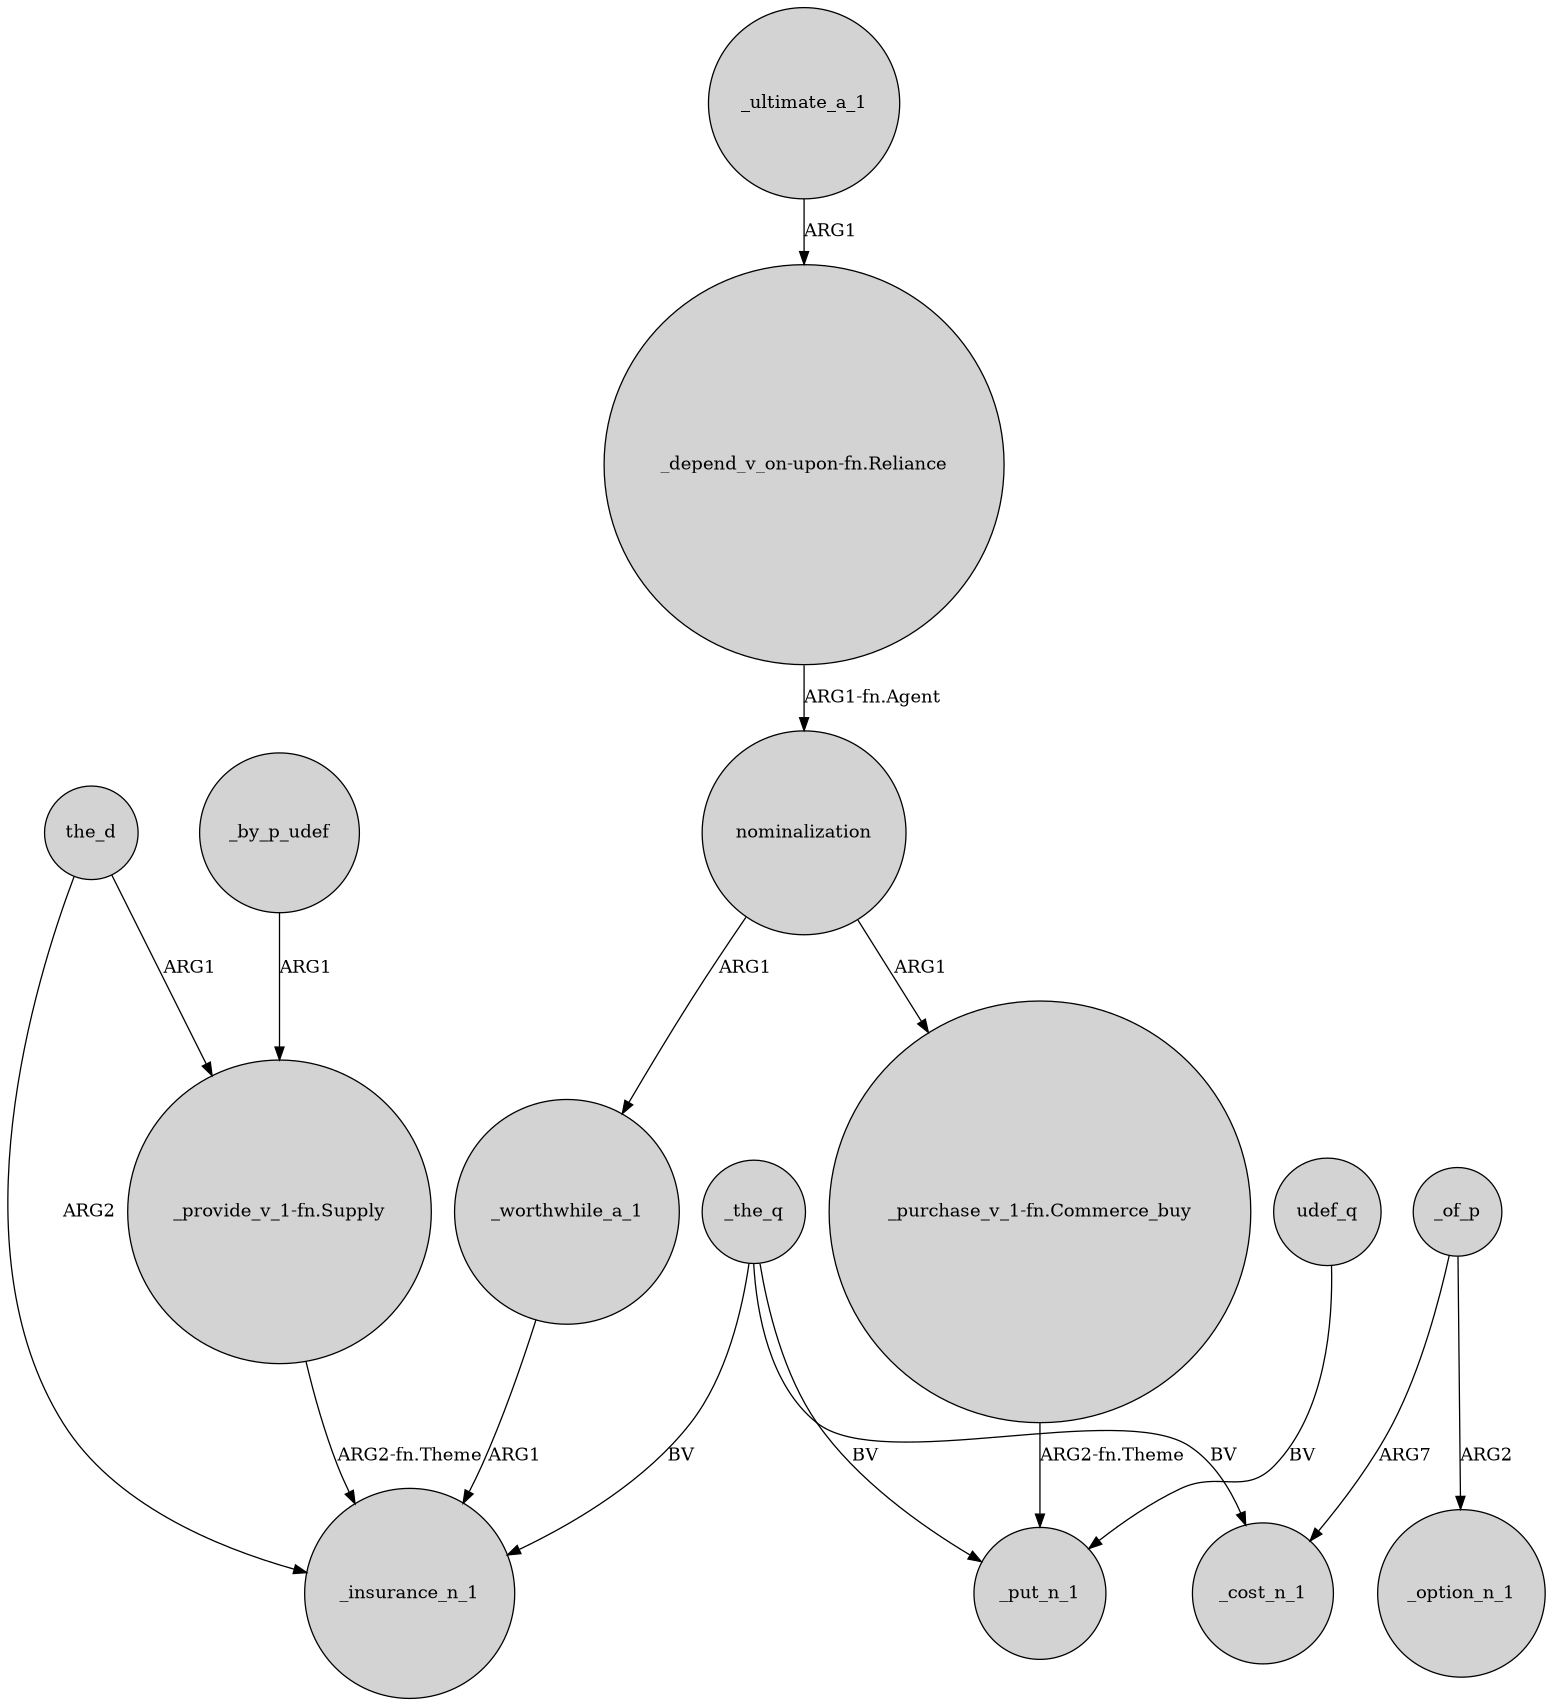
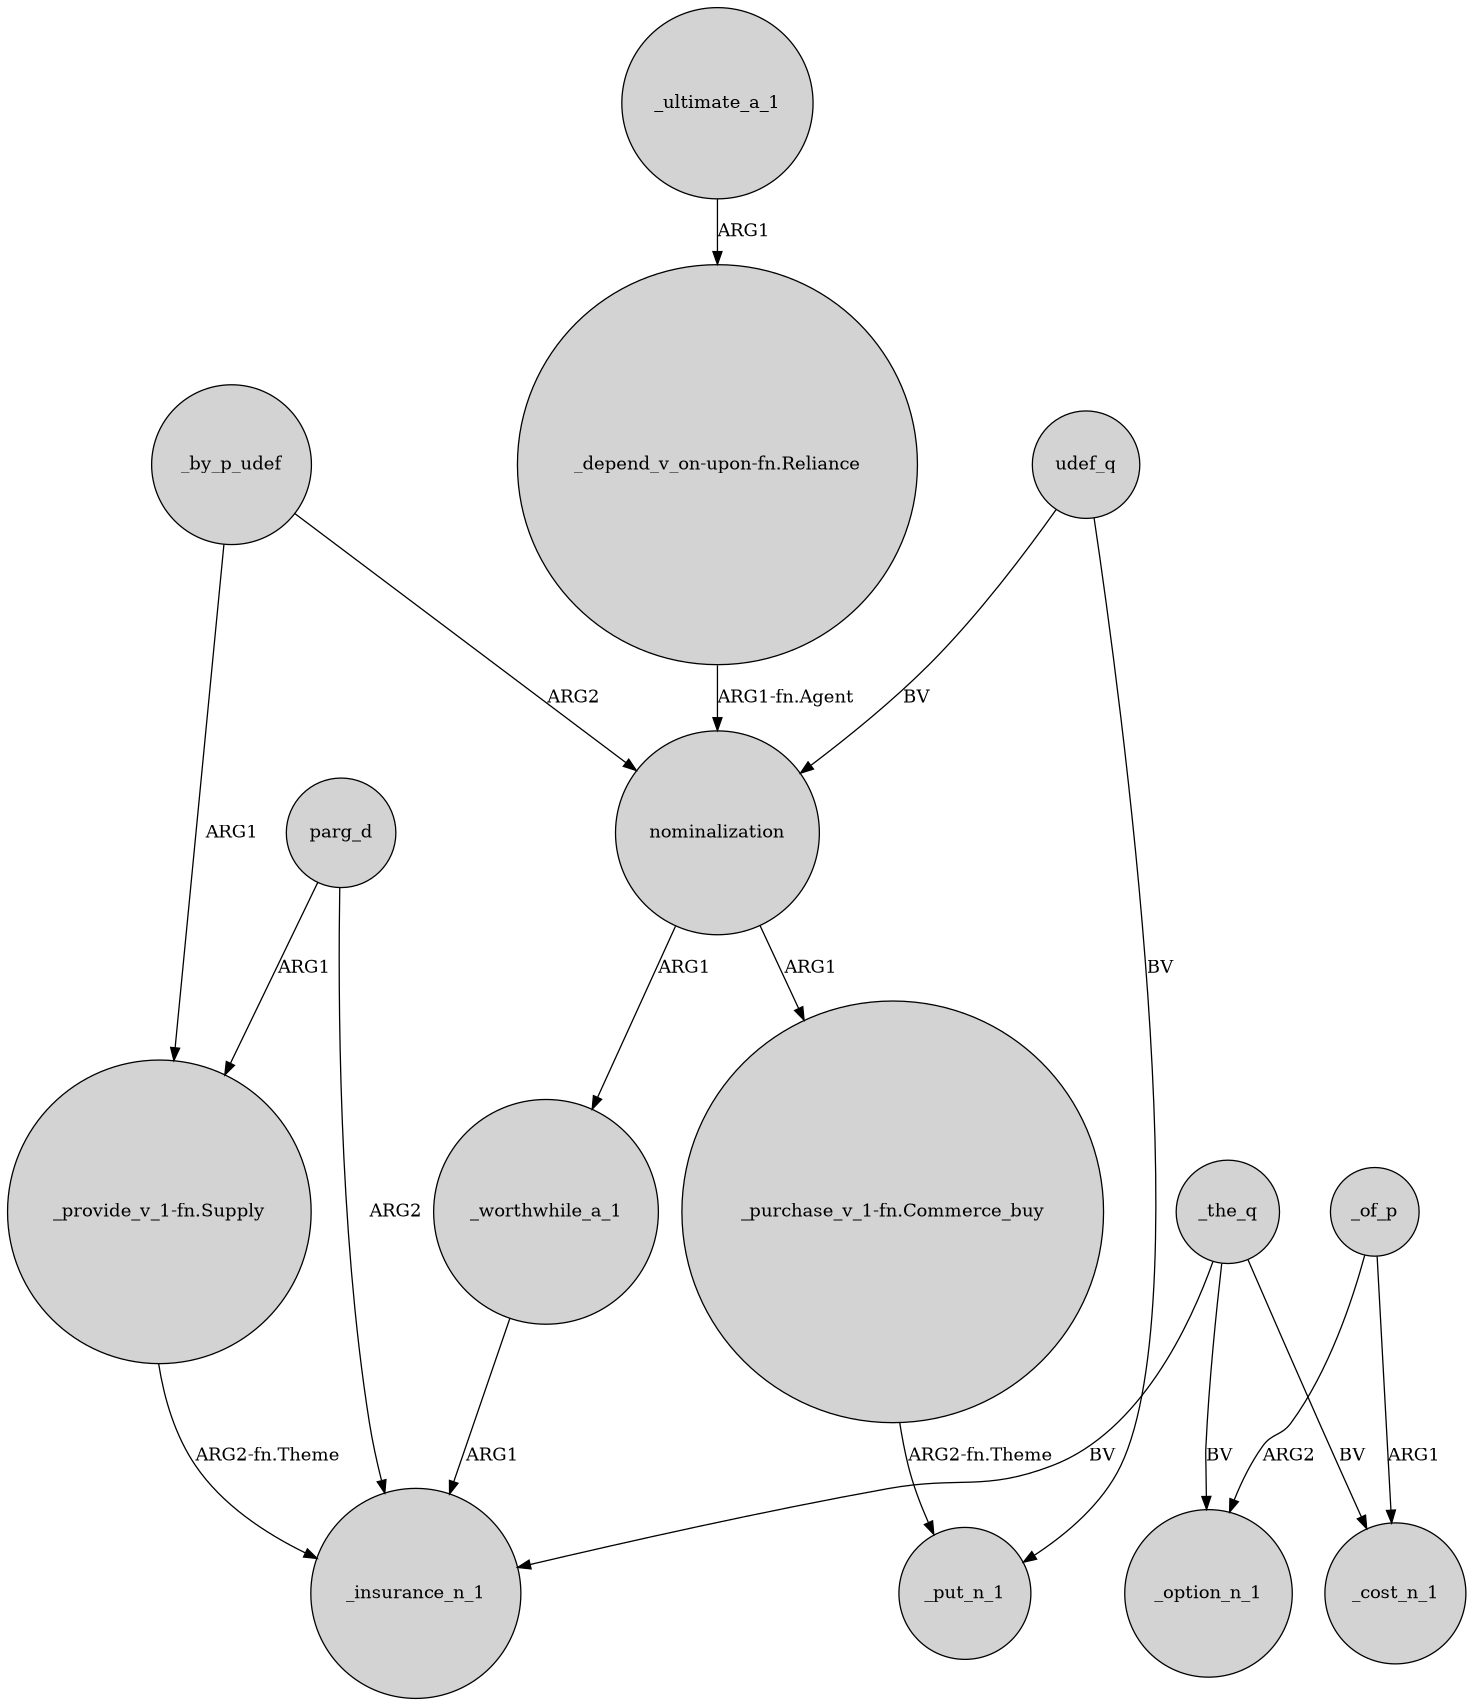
  digraph {
    node [shape=circle style=filled]
    _the_q
    _insurance_n_1
    _option_n_1
    _cost_n_1
    n5 [label=_by_p_udef]
    nominalization
    "_provide_v_1-fn.Supply"
    "_purchase_v_1-fn.Commerce_buy"
    _worthwhile_a_1
    _put_n_1
    "_depend_v_on-upon-fn.Reliance"
    _of_p
    udef_q
-   parg_d [label=the_d]
+   parg_d
    _ultimate_a_1
    _the_q -> _insurance_n_1 [label=BV]
-   _the_q -> _put_n_1 [label=BV]
+   _the_q -> _option_n_1 [label=BV]
    _the_q -> _cost_n_1 [label=BV]
+   n5 -> nominalization [label=ARG2]
    n5 -> "_provide_v_1-fn.Supply" [label=ARG1]
    nominalization -> "_purchase_v_1-fn.Commerce_buy" [label=ARG1]
    nominalization -> _worthwhile_a_1 [label=ARG1]
    "_provide_v_1-fn.Supply" -> _insurance_n_1 [label="ARG2-fn.Theme"]
    "_purchase_v_1-fn.Commerce_buy" -> _put_n_1 [label="ARG2-fn.Theme"]
    _worthwhile_a_1 -> _insurance_n_1 [label=ARG1]
    "_depend_v_on-upon-fn.Reliance" -> nominalization [label="ARG1-fn.Agent"]
    _of_p -> _option_n_1 [label=ARG2]
-   _of_p -> _cost_n_1 [label=ARG7]
+   _of_p -> _cost_n_1 [label=ARG1]
+   udef_q -> nominalization [label=BV]
    udef_q -> _put_n_1 [label=BV]
    parg_d -> _insurance_n_1 [label=ARG2]
    parg_d -> "_provide_v_1-fn.Supply" [label=ARG1]
    _ultimate_a_1 -> "_depend_v_on-upon-fn.Reliance" [label=ARG1]
  }
